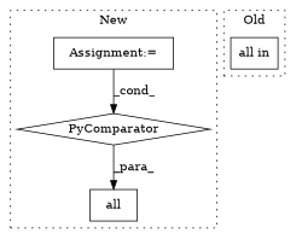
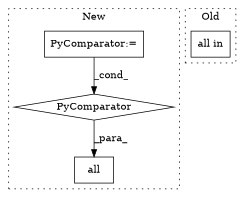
  digraph {
    node [l=33 s=28466 shape=box]
    n1 [a=32 l="15,-3" label=all s="28353,28505"]
    n2 [a=113 label=PyComparator shape=diamond]
-   n3 [a=7 label="Assignment:="]
+   n3 [a=7 label="PyComparator:="]
    n4 [a=108 l=29 label="all in" s=28360]
    subgraph cluster_1 {
      label=New
      style=dotted
      n1
      n2
      n3
    }
    subgraph cluster_2 {
      label=Old
      style=dotted
      n4
    }
    n2 -> n1 [label=_para_]
    n3 -> n2 [label=_cond_]
  }
